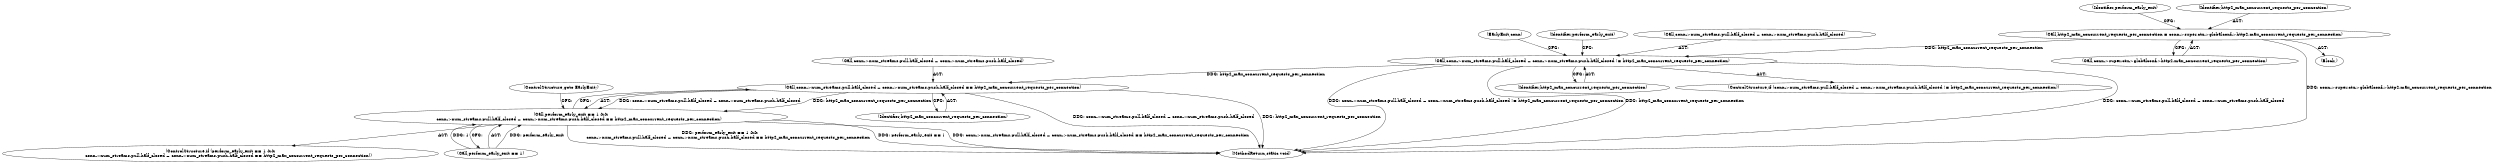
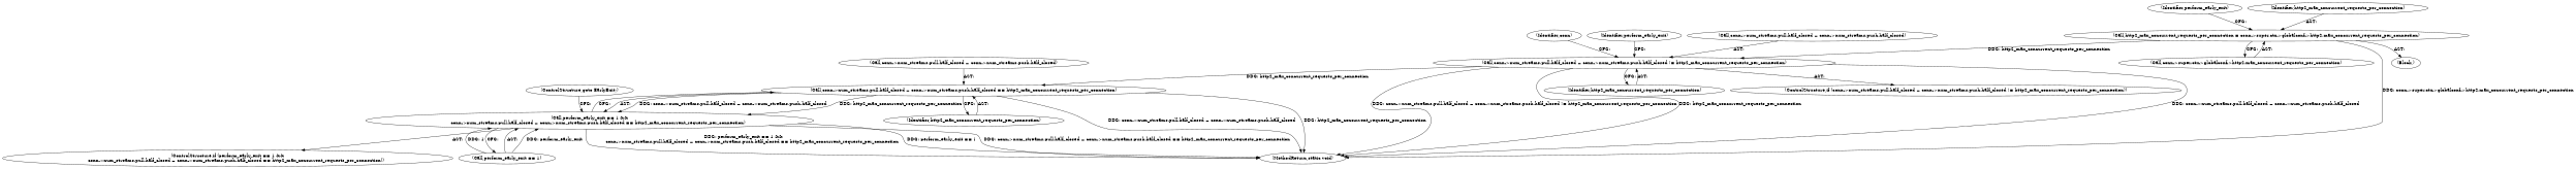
  digraph {
    n1 [label="(Call,conn->num_streams.pull.half_closed + conn->num_streams.push.half_closed == http2_max_concurrent_requests_per_connection)"]
    n2 [label="(Call,perform_early_exit == 1 &&\n            conn->num_streams.pull.half_closed + conn->num_streams.push.half_closed == http2_max_concurrent_requests_per_connection)"]
    n3 [label="(MethodReturn,static void)"]
    n4 [label="(Identifier,http2_max_concurrent_requests_per_connection)"]
    n5 [label="(ControlStructure,if (perform_early_exit == 1 &&\n            conn->num_streams.pull.half_closed + conn->num_streams.push.half_closed == http2_max_concurrent_requests_per_connection))"]
    n6 [label="(Call,perform_early_exit == 1)"]
    n7 [label="(Call,conn->num_streams.pull.half_closed + conn->num_streams.push.half_closed != http2_max_concurrent_requests_per_connection)"]
    n8 [label="(Identifier,http2_max_concurrent_requests_per_connection)"]
    n9 [label="(ControlStructure,if (conn->num_streams.pull.half_closed + conn->num_streams.push.half_closed != http2_max_concurrent_requests_per_connection))"]
    n10 [label="(Call,http2_max_concurrent_requests_per_connection = conn->super.ctx->globalconf->http2.max_concurrent_requests_per_connection)"]
    n11 [label="(Block,)"]
    n12 [label="(Call,conn->super.ctx->globalconf->http2.max_concurrent_requests_per_connection)"]
-   n13 [label="(EarlyExit,conn)"]
+   n13 [label="(Identifier,conn)"]
    n14 [label="(Identifier,perform_early_exit)"]
    n15 [label="(ControlStructure,goto EarlyExit;)"]
    n16 [label="(Identifier,perform_early_exit)"]
    n17 [label="(Call,conn->num_streams.pull.half_closed + conn->num_streams.push.half_closed)"]
    n18 [label="(Call,conn->num_streams.pull.half_closed + conn->num_streams.push.half_closed)"]
    n19 [label="(Identifier,http2_max_concurrent_requests_per_connection)"]
    n1 -> n2 [label="AST: "]
    n1 -> n2 [label="DDG: conn->num_streams.pull.half_closed + conn->num_streams.push.half_closed"]
    n1 -> n2 [label="DDG: http2_max_concurrent_requests_per_connection"]
    n1 -> n3 [label="DDG: conn->num_streams.pull.half_closed + conn->num_streams.push.half_closed"]
    n1 -> n3 [label="DDG: http2_max_concurrent_requests_per_connection"]
    n1 -> n4 [label="CFG: "]
    n2 -> n1 [label="CFG: "]
    n2 -> n3 [label="DDG: perform_early_exit == 1"]
    n2 -> n3 [label="DDG: conn->num_streams.pull.half_closed + conn->num_streams.push.half_closed == http2_max_concurrent_requests_per_connection"]
    n2 -> n3 [label="DDG: perform_early_exit == 1 &&\n            conn->num_streams.pull.half_closed + conn->num_streams.push.half_closed == http2_max_concurrent_requests_per_connection"]
    n2 -> n5 [label="AST: "]
    n2 -> n6 [label="CFG: "]
    n4 -> n1 [label="AST: "]
    n6 -> n2 [label="AST: "]
    n6 -> n2 [label="DDG: perform_early_exit"]
    n6 -> n2 [label="DDG: 1"]
    n7 -> n1 [label="DDG: http2_max_concurrent_requests_per_connection"]
    n7 -> n3 [label="DDG: http2_max_concurrent_requests_per_connection"]
    n7 -> n3 [label="DDG: conn->num_streams.pull.half_closed + conn->num_streams.push.half_closed"]
    n7 -> n3 [label="DDG: conn->num_streams.pull.half_closed + conn->num_streams.push.half_closed != http2_max_concurrent_requests_per_connection"]
    n7 -> n8 [label="CFG: "]
    n7 -> n9 [label="AST: "]
    n8 -> n7 [label="AST: "]
    n10 -> n3 [label="DDG: conn->super.ctx->globalconf->http2.max_concurrent_requests_per_connection"]
    n10 -> n7 [label="DDG: http2_max_concurrent_requests_per_connection"]
    n10 -> n11 [label="AST: "]
    n10 -> n12 [label="CFG: "]
    n12 -> n10 [label="AST: "]
    n13 -> n7 [label="CFG: "]
    n14 -> n10 [label="CFG: "]
    n15 -> n2 [label="CFG: "]
    n16 -> n7 [label="CFG: "]
    n17 -> n7 [label="AST: "]
    n18 -> n1 [label="AST: "]
    n19 -> n10 [label="AST: "]
  }
